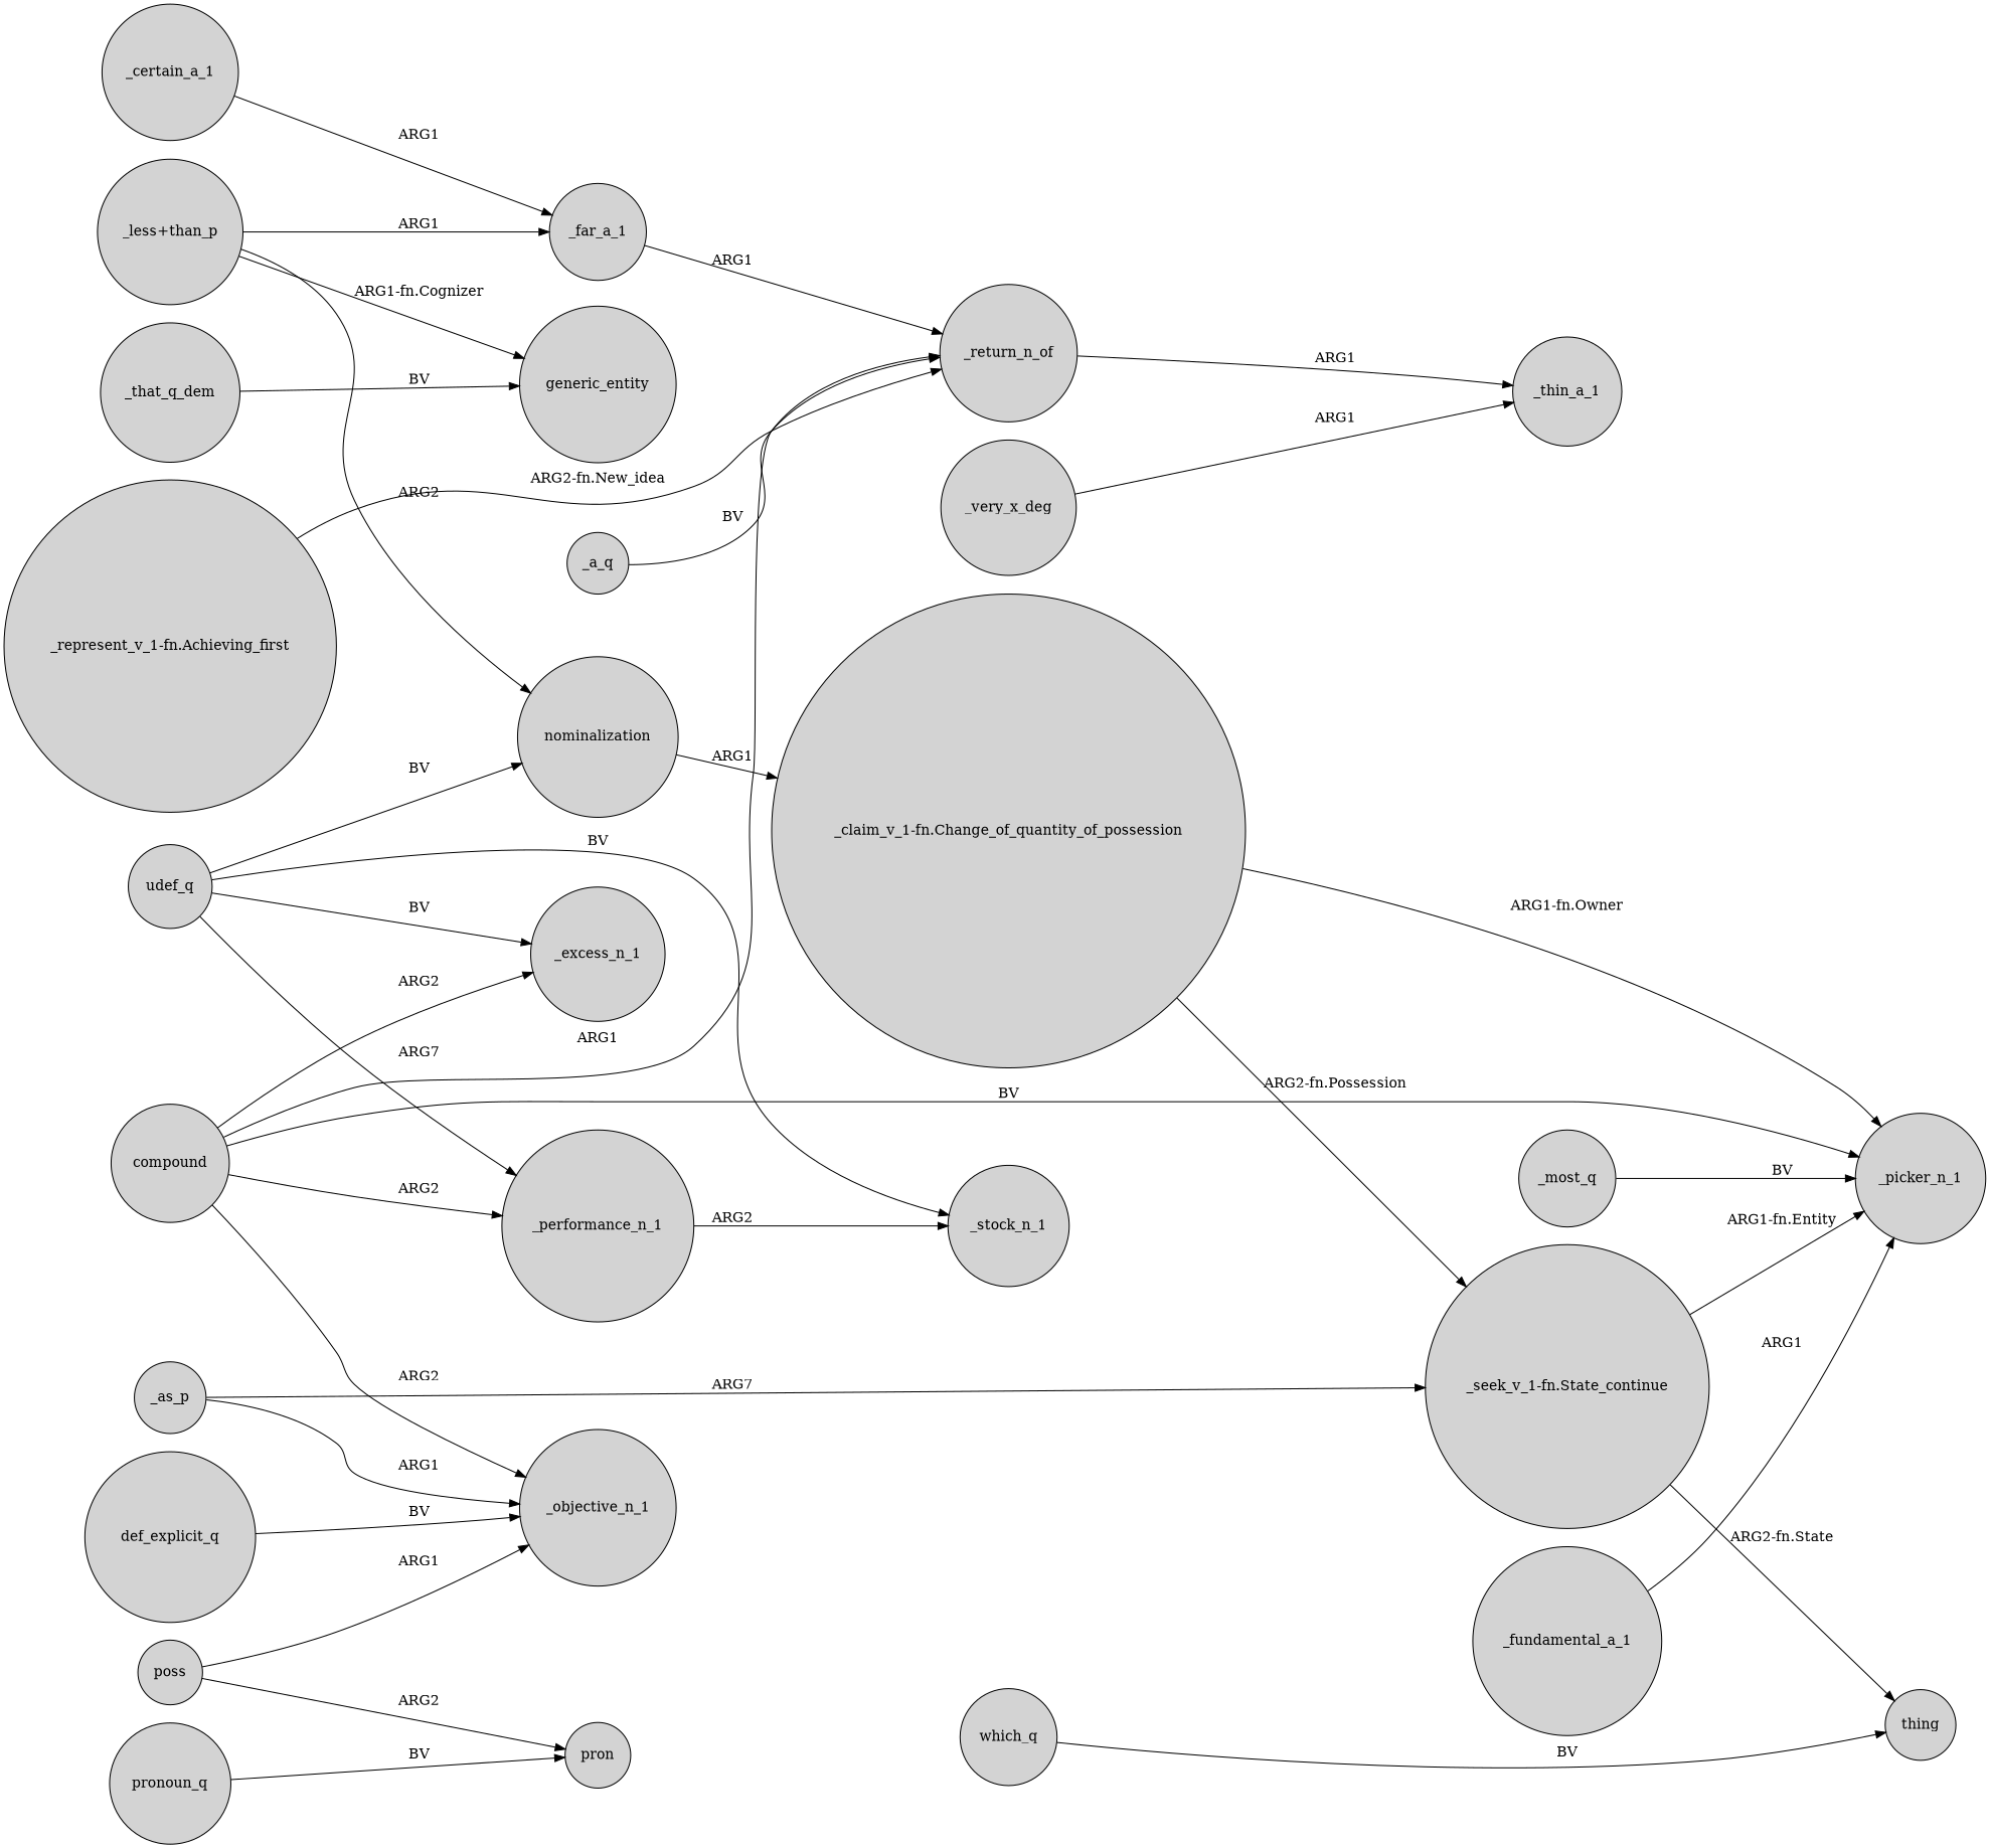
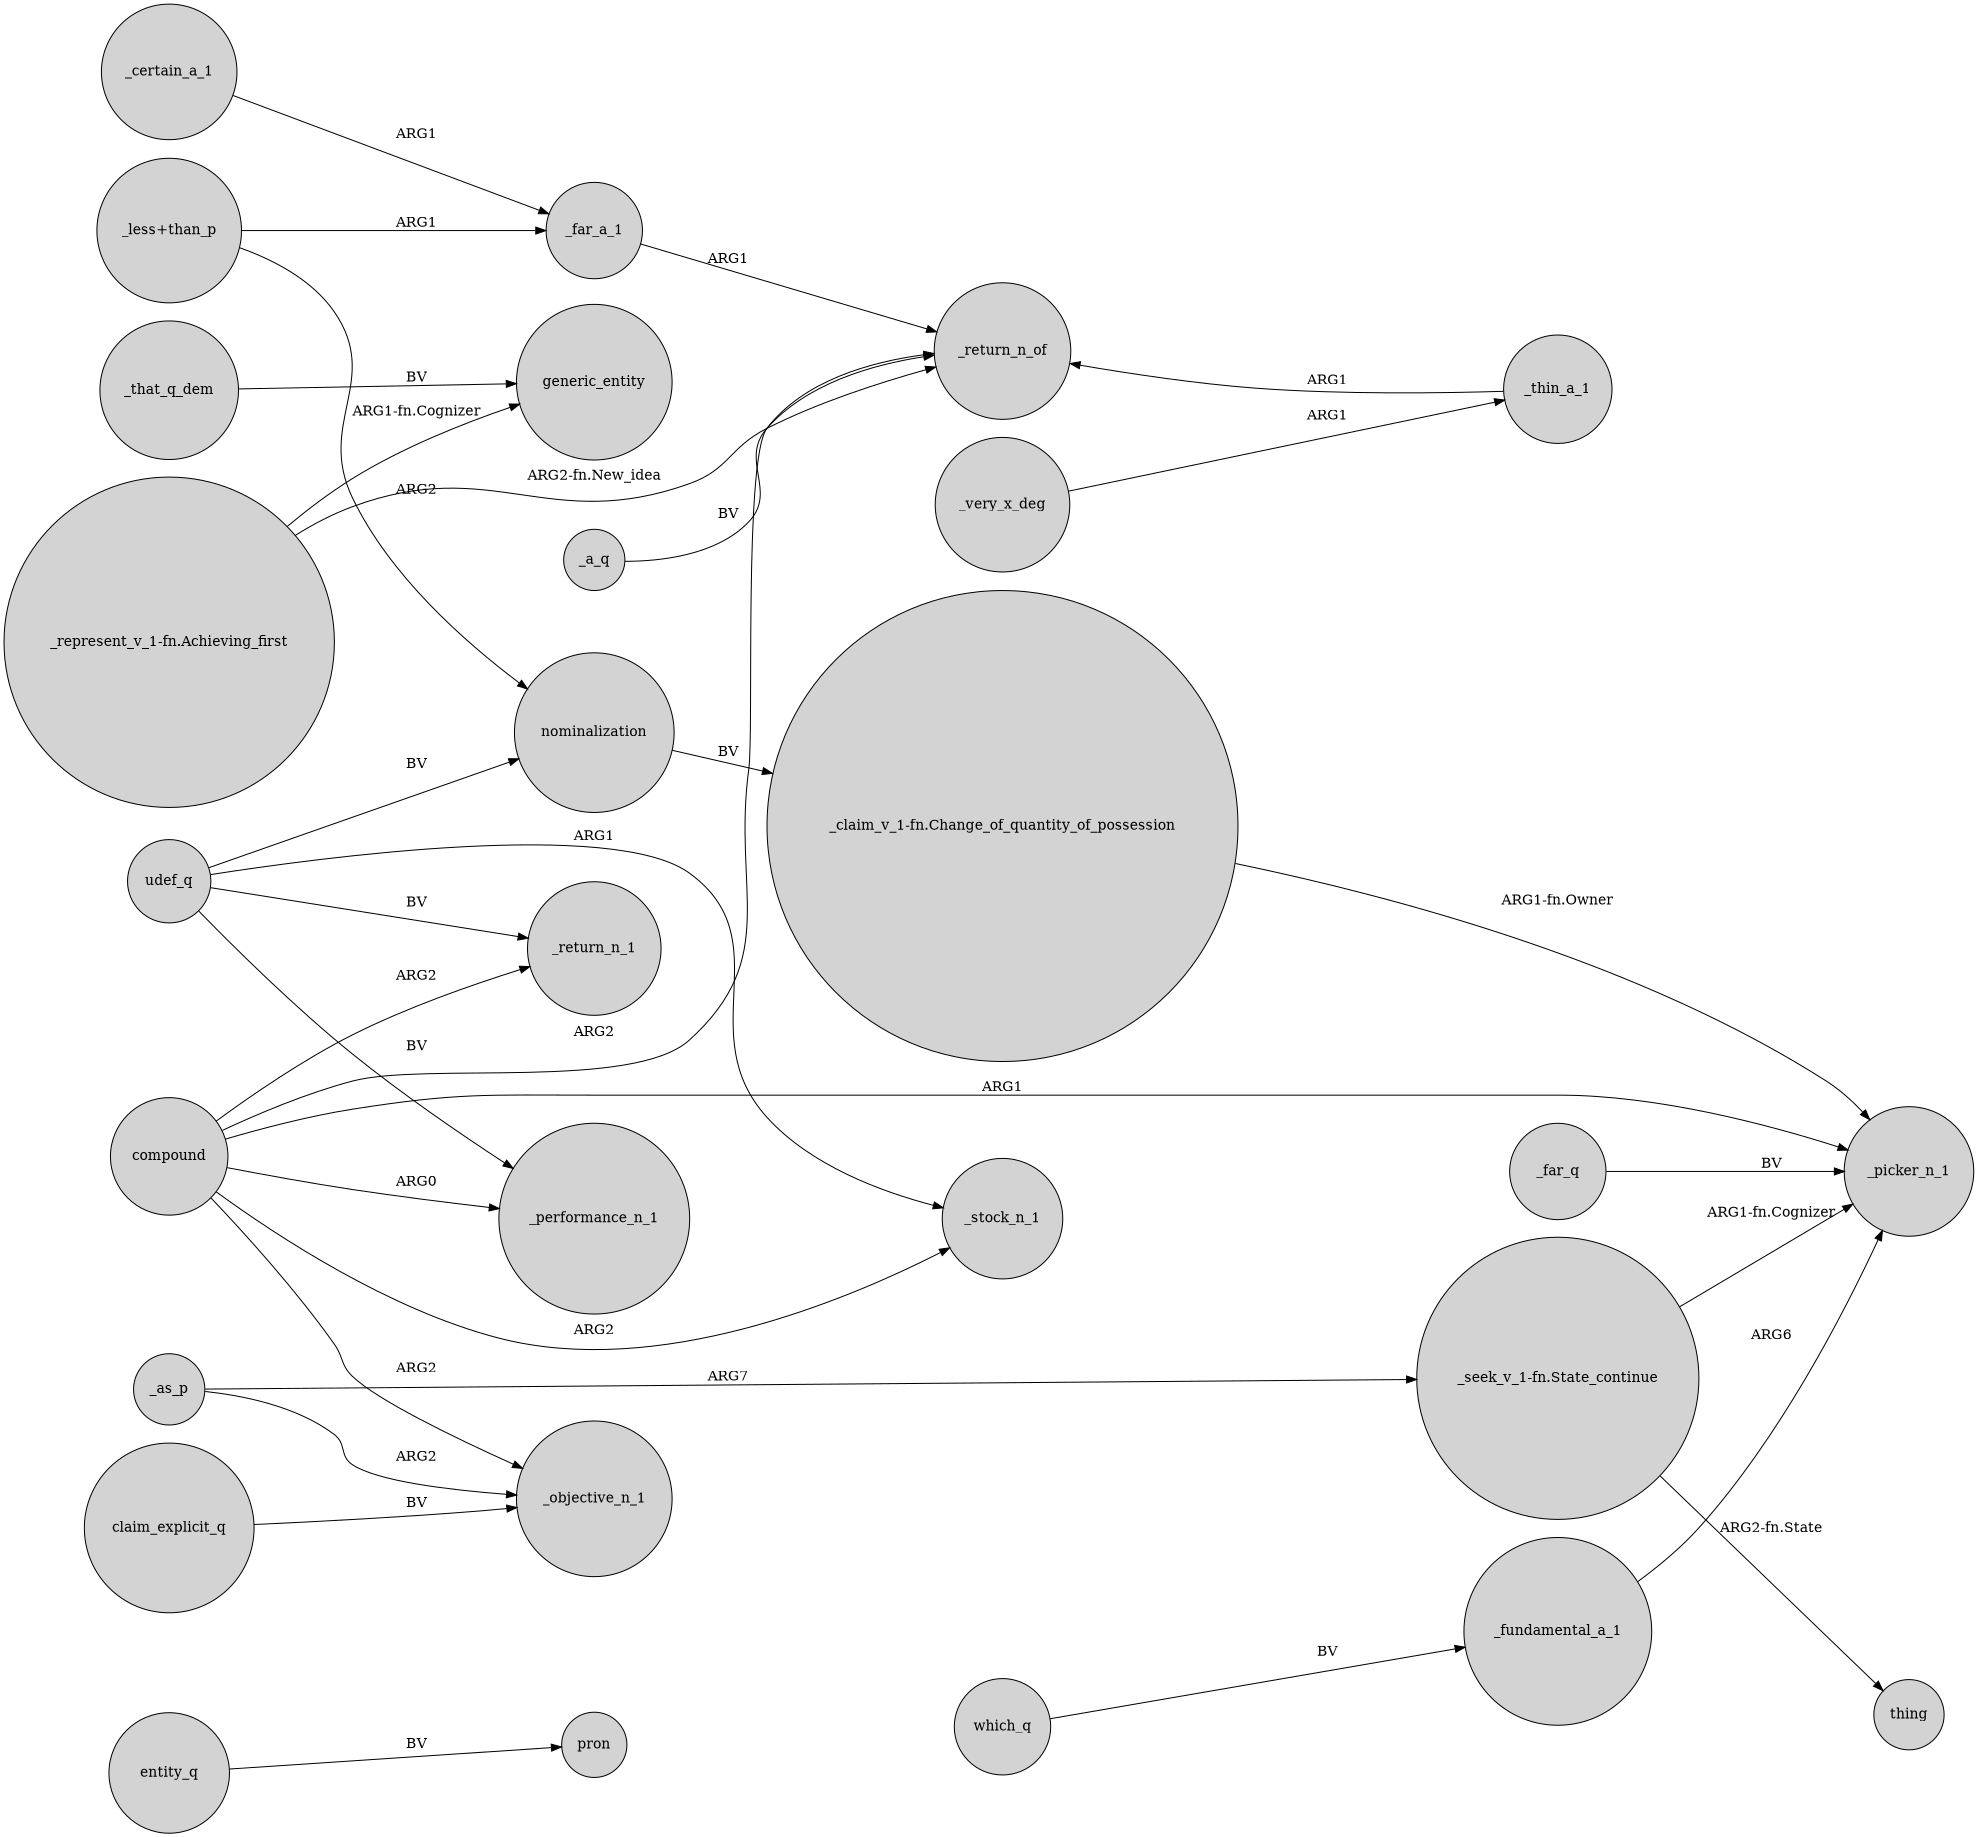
  digraph {
    rankdir=LR
    node [shape=circle style=filled]
    "_represent_v_1-fn.Achieving_first"
    _return_n_of
    generic_entity
    _thin_a_1
    "_claim_v_1-fn.Change_of_quantity_of_possession"
    "_seek_v_1-fn.State_continue"
    _picker_n_1
    thing
    "_less+than_p"
    _far_a_1
    nominalization
    compound
    _objective_n_1
    _performance_n_1
    _stock_n_1
-   _excess_n_1
-   poss
+   _excess_n_1 [label=_return_n_1]
    pron
    udef_q
    which_q
    _as_p
-   def_explicit_q
-   pronoun_q
+   def_explicit_q [label=claim_explicit_q]
+   pronoun_q [label=entity_q]
    _very_x_deg
-   _most_q
+   _most_q [label=_far_q]
    _a_q
    _certain_a_1
    _that_q_dem
    _fundamental_a_1
    "_represent_v_1-fn.Achieving_first" -> _return_n_of [label="ARG2-fn.New_idea"]
-   "_less+than_p" -> generic_entity [label="ARG1-fn.Cognizer"]
-   _return_n_of -> _thin_a_1 [label=ARG1]
-   "_claim_v_1-fn.Change_of_quantity_of_possession" -> "_seek_v_1-fn.State_continue" [label="ARG2-fn.Possession"]
+   "_represent_v_1-fn.Achieving_first" -> generic_entity [label="ARG1-fn.Cognizer"]
+   _thin_a_1 -> _return_n_of [label=ARG1]
    "_claim_v_1-fn.Change_of_quantity_of_possession" -> _picker_n_1 [label="ARG1-fn.Owner"]
-   "_seek_v_1-fn.State_continue" -> _picker_n_1 [label="ARG1-fn.Entity"]
+   "_seek_v_1-fn.State_continue" -> _picker_n_1 [label="ARG1-fn.Cognizer"]
    "_seek_v_1-fn.State_continue" -> thing [label="ARG2-fn.State"]
    "_less+than_p" -> _far_a_1 [label=ARG1]
    "_less+than_p" -> nominalization [label=ARG2]
    _far_a_1 -> _return_n_of [label=ARG1]
-   nominalization -> "_claim_v_1-fn.Change_of_quantity_of_possession" [label=ARG1]
-   compound -> _return_n_of [label=ARG1]
-   compound -> _picker_n_1 [label=BV]
+   nominalization -> "_claim_v_1-fn.Change_of_quantity_of_possession" [label=BV]
+   compound -> _return_n_of [label=ARG2]
+   compound -> _picker_n_1 [label=ARG1]
    compound -> _objective_n_1 [label=ARG2]
-   compound -> _performance_n_1 [label=ARG2]
-   _performance_n_1 -> _stock_n_1 [label=ARG2]
+   compound -> _performance_n_1 [label=ARG0]
+   compound -> _stock_n_1 [label=ARG2]
    compound -> _excess_n_1 [label=ARG2]
-   poss -> _objective_n_1 [label=ARG1]
-   poss -> pron [label=ARG2]
    udef_q -> nominalization [label=BV]
-   udef_q -> _performance_n_1 [label=ARG7]
-   udef_q -> _stock_n_1 [label=BV]
+   udef_q -> _performance_n_1 [label=BV]
+   udef_q -> _stock_n_1 [label=ARG1]
    udef_q -> _excess_n_1 [label=BV]
-   which_q -> thing [label=BV]
+   which_q -> _fundamental_a_1 [label=BV]
    _as_p -> "_seek_v_1-fn.State_continue" [label=ARG7]
-   _as_p -> _objective_n_1 [label=ARG1]
+   _as_p -> _objective_n_1 [label=ARG2]
    def_explicit_q -> _objective_n_1 [label=BV]
    pronoun_q -> pron [label=BV]
    _very_x_deg -> _thin_a_1 [label=ARG1]
    _most_q -> _picker_n_1 [label=BV]
    _a_q -> _return_n_of [label=BV]
    _certain_a_1 -> _far_a_1 [label=ARG1]
    _that_q_dem -> generic_entity [label=BV]
-   _fundamental_a_1 -> _picker_n_1 [label=ARG1]
+   _fundamental_a_1 -> _picker_n_1 [label=ARG6]
  }
